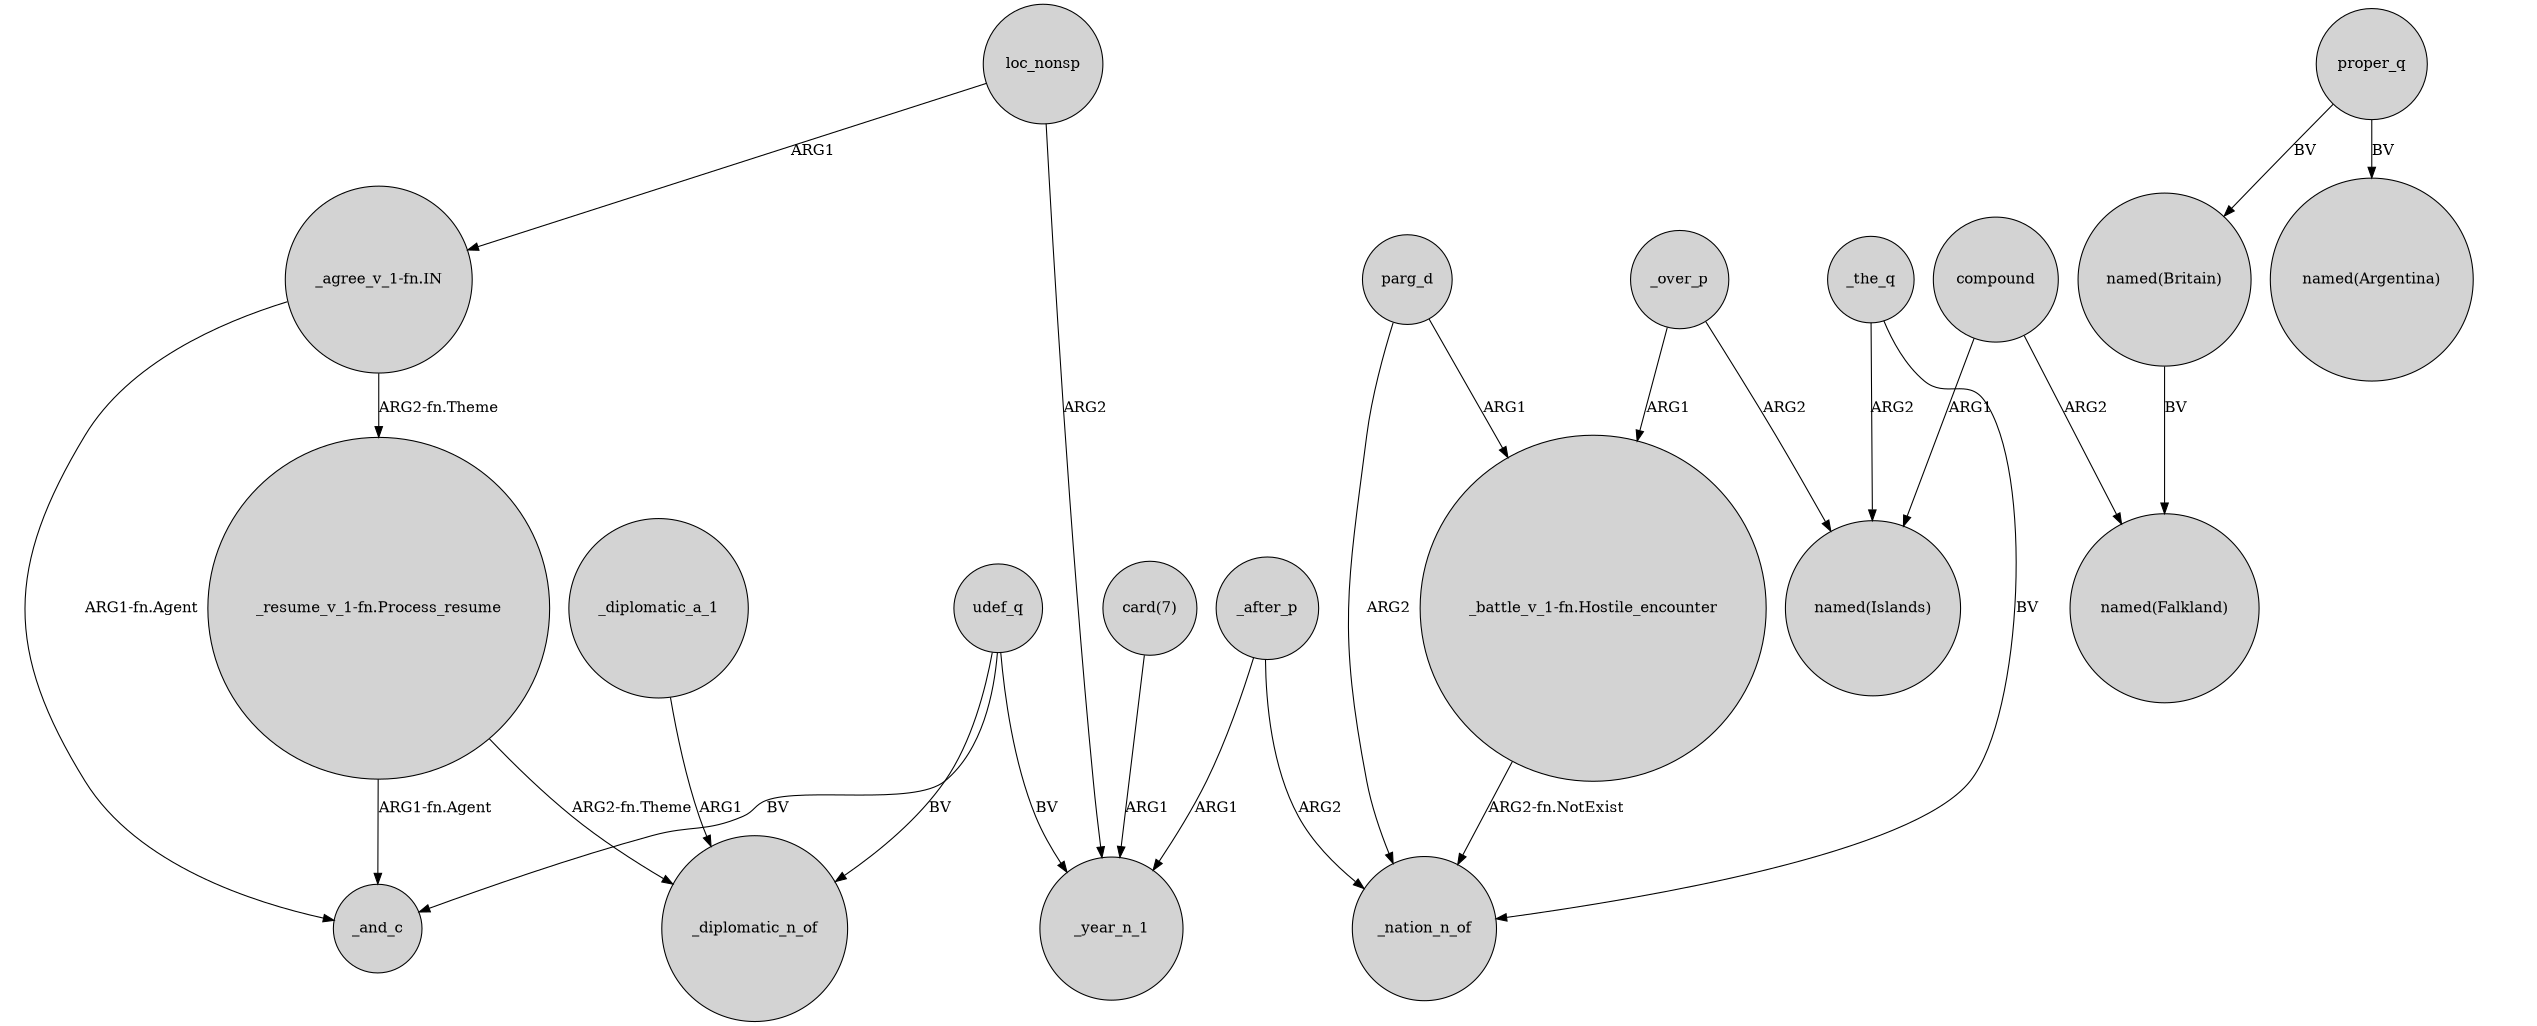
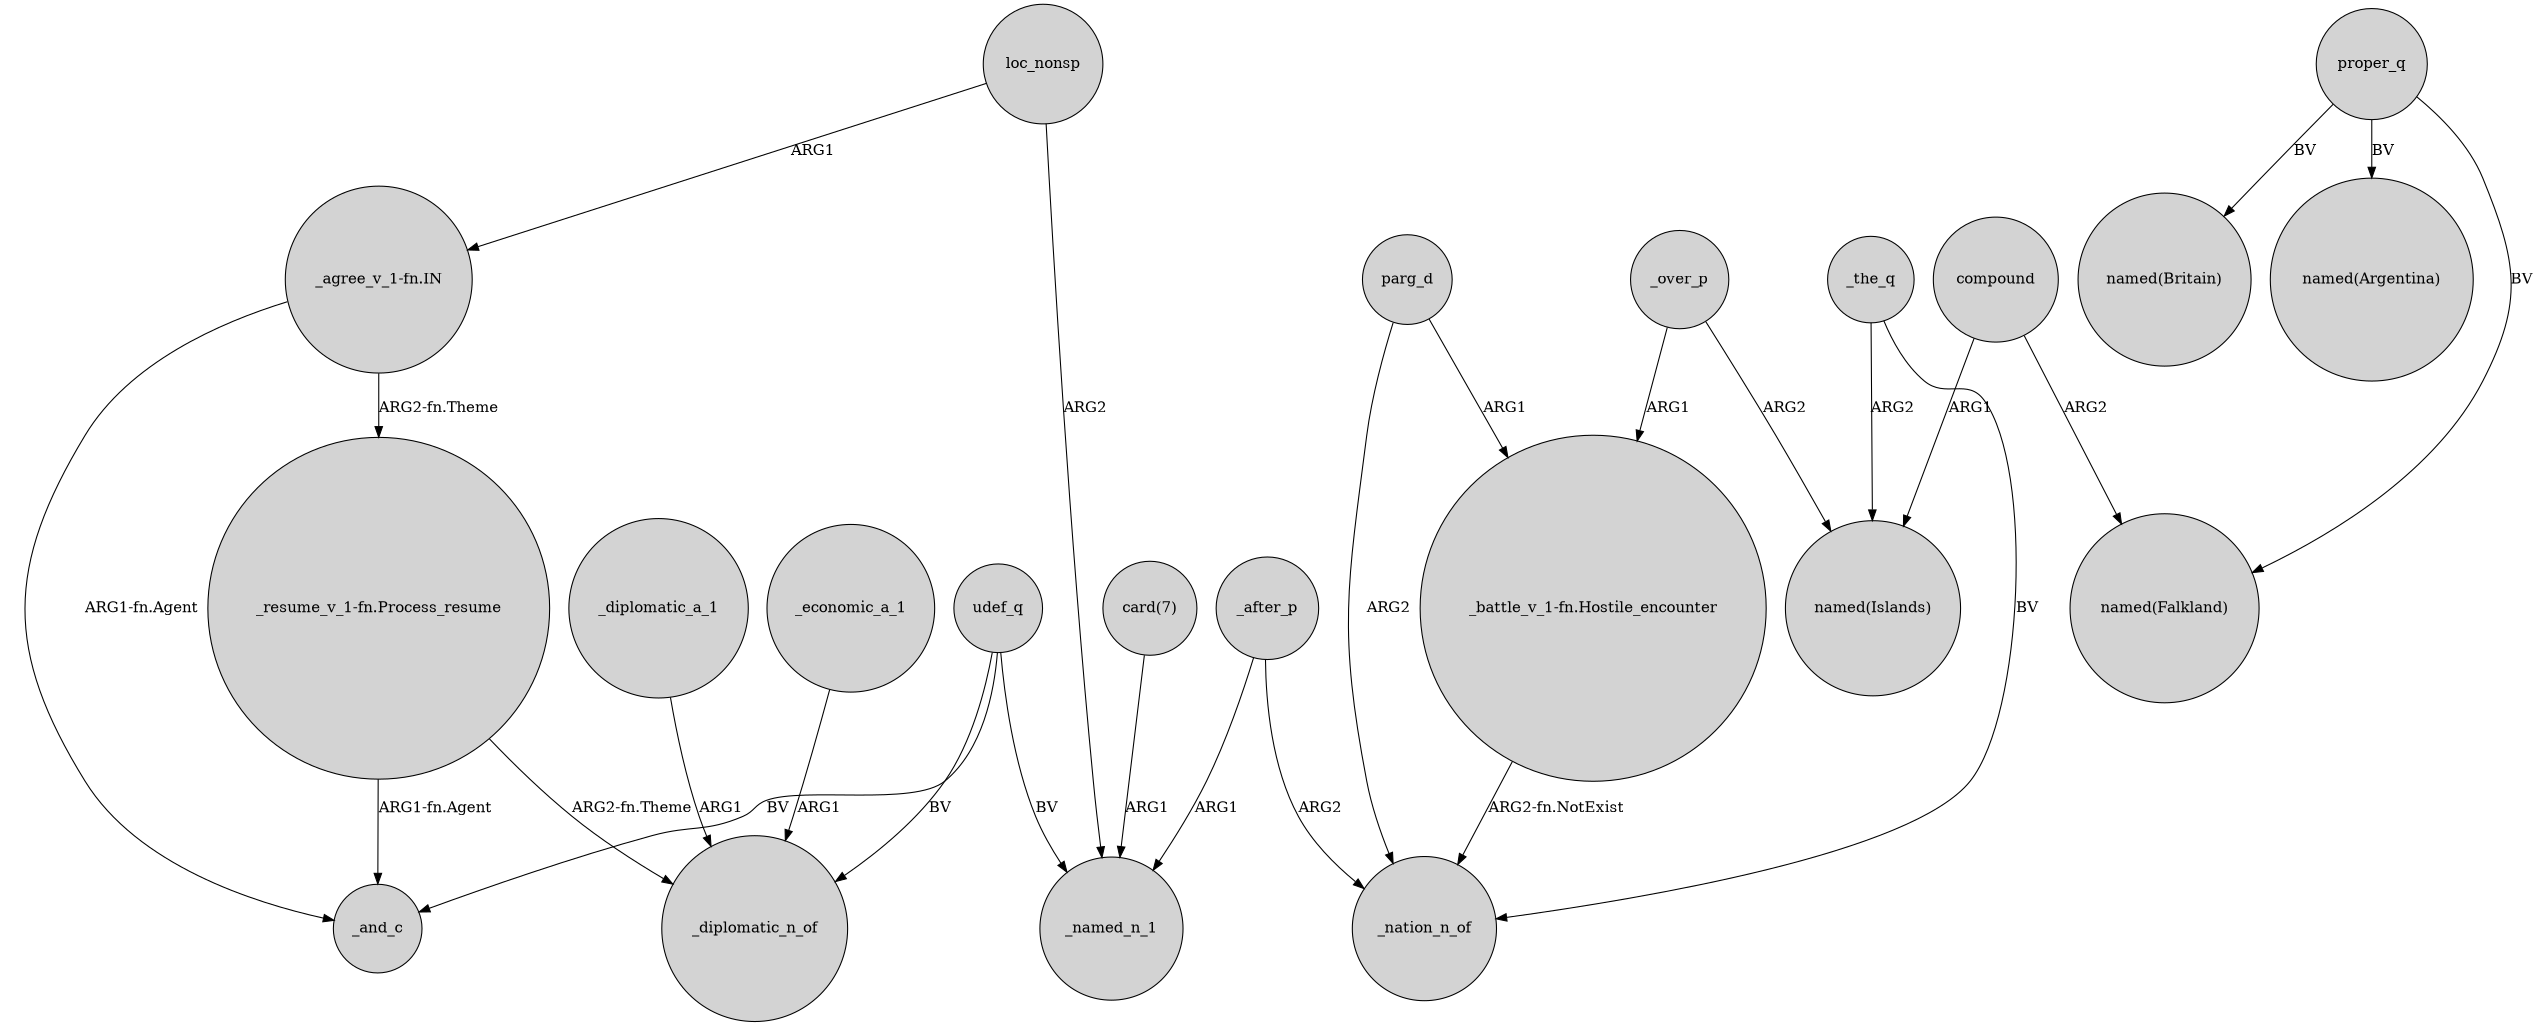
  digraph {
    node [shape=circle style=filled]
    "_agree_v_1-fn.IN"
    "_resume_v_1-fn.Process_resume"
    _and_c
    n4 [label=_diplomatic_n_of]
    proper_q
    "named(Argentina)"
    "named(Falkland)"
    "named(Britain)"
    compound
    "named(Islands)"
    parg_d
    "_battle_v_1-fn.Hostile_encounter"
    _nation_n_of
+   _economic_a_1
    udef_q
-   _year_n_1
+   _year_n_1 [label=_named_n_1]
    _the_q
    _over_p
    _diplomatic_a_1
    loc_nonsp
    _after_p
    "card(7)"
    "_agree_v_1-fn.IN" -> "_resume_v_1-fn.Process_resume" [label="ARG2-fn.Theme"]
    "_agree_v_1-fn.IN" -> _and_c [label="ARG1-fn.Agent"]
    "_resume_v_1-fn.Process_resume" -> _and_c [label="ARG1-fn.Agent"]
    "_resume_v_1-fn.Process_resume" -> n4 [label="ARG2-fn.Theme"]
    proper_q -> "named(Argentina)" [label=BV]
-   "named(Britain)" -> "named(Falkland)" [label=BV]
+   proper_q -> "named(Falkland)" [label=BV]
    proper_q -> "named(Britain)" [label=BV]
    compound -> "named(Falkland)" [label=ARG2]
    compound -> "named(Islands)" [label=ARG1]
    parg_d -> "_battle_v_1-fn.Hostile_encounter" [label=ARG1]
    parg_d -> _nation_n_of [label=ARG2]
    "_battle_v_1-fn.Hostile_encounter" -> _nation_n_of [label="ARG2-fn.NotExist"]
+   _economic_a_1 -> n4 [label=ARG1]
    udef_q -> _and_c [label=BV]
    udef_q -> n4 [label=BV]
    udef_q -> _year_n_1 [label=BV]
    _the_q -> "named(Islands)" [label=ARG2]
    _the_q -> _nation_n_of [label=BV]
    _over_p -> "named(Islands)" [label=ARG2]
    _over_p -> "_battle_v_1-fn.Hostile_encounter" [label=ARG1]
    _diplomatic_a_1 -> n4 [label=ARG1]
    loc_nonsp -> "_agree_v_1-fn.IN" [label=ARG1]
    loc_nonsp -> _year_n_1 [label=ARG2]
    _after_p -> _nation_n_of [label=ARG2]
    _after_p -> _year_n_1 [label=ARG1]
    "card(7)" -> _year_n_1 [label=ARG1]
  }
